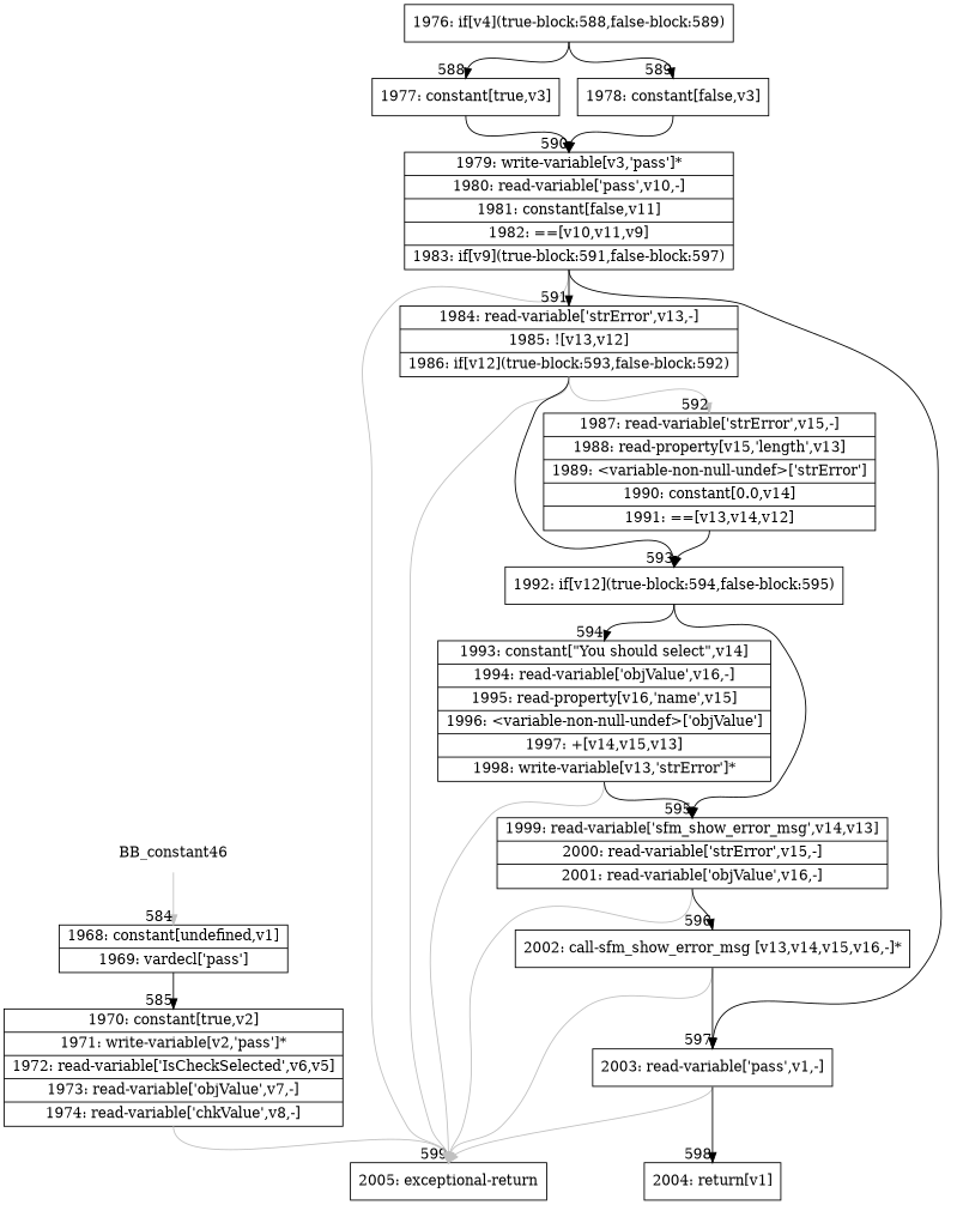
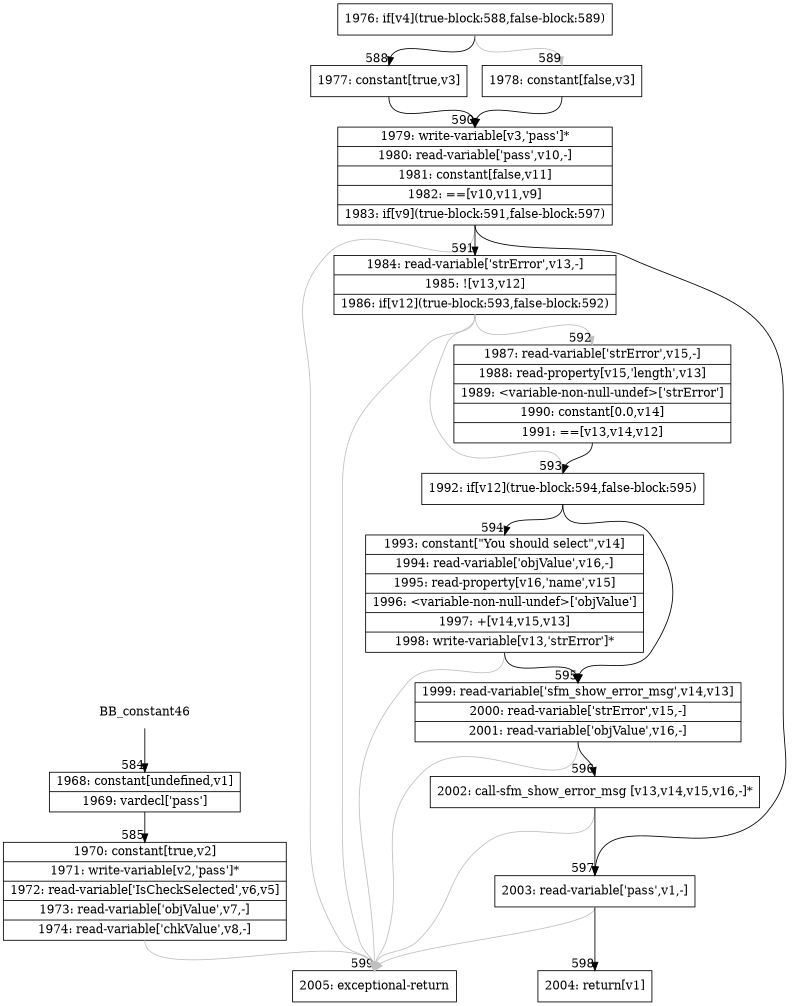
  digraph {
    rankdir=TD
    node [shape=record]
    edge [headport=n tailport=s]
    n1 [label=BB_constant46 shape=none]
    n2 [label="{1968: constant[undefined,v1]|1969: vardecl['pass']}"]
    n3 [label="{1970: constant[true,v2]|1971: write-variable[v2,'pass']*|1972: read-variable['IsCheckSelected',v6,v5]|1973: read-variable['objValue',v7,-]|1974: read-variable['chkValue',v8,-]}"]
    n4 [label="{2005: exceptional-return}"]
    n5 [label="{1976: if[v4](true-block:588,false-block:589)}"]
    n6 [label="{1977: constant[true,v3]}"]
    n7 [label="{1978: constant[false,v3]}"]
    n8 [label="{1979: write-variable[v3,'pass']*|1980: read-variable['pass',v10,-]|1981: constant[false,v11]|1982: ==[v10,v11,v9]|1983: if[v9](true-block:591,false-block:597)}"]
    n9 [label="{1984: read-variable['strError',v13,-]|1985: ![v13,v12]|1986: if[v12](true-block:593,false-block:592)}"]
    n10 [label="{2003: read-variable['pass',v1,-]}"]
    n11 [label="{1992: if[v12](true-block:594,false-block:595)}"]
    n12 [label="{1987: read-variable['strError',v15,-]|1988: read-property[v15,'length',v13]|1989: \<variable-non-null-undef\>['strError']|1990: constant[0.0,v14]|1991: ==[v13,v14,v12]}"]
    n13 [label="{2004: return[v1]}"]
    n14 [label="{1993: constant[\"You should select\",v14]|1994: read-variable['objValue',v16,-]|1995: read-property[v16,'name',v15]|1996: \<variable-non-null-undef\>['objValue']|1997: +[v14,v15,v13]|1998: write-variable[v13,'strError']*}"]
    n15 [label="{1999: read-variable['sfm_show_error_msg',v14,v13]|2000: read-variable['strError',v15,-]|2001: read-variable['objValue',v16,-]}"]
    n16 [label="{2002: call-sfm_show_error_msg [v13,v14,v15,v16,-]*}"]
-   n1 -> n2 [headlabel="    584" color=gray]
+   n1 -> n2 [headlabel="    584"]
    n2 -> n3 [headlabel="      585"]
    n3 -> n4 [color=gray headlabel="      599"]
    n5 -> n6 [headlabel="      588"]
-   n5 -> n7 [headlabel="      589"]
+   n5 -> n7 [headlabel="      589" color=gray]
    n6 -> n8 [headlabel="      590"]
    n7 -> n8
    n8 -> n4 [color=gray]
    n8 -> n9 [headlabel="      591"]
    n8 -> n10 [headlabel="      597"]
    n9 -> n4 [color=gray]
-   n9 -> n11 [headlabel="      593"]
+   n9 -> n11 [headlabel="      593" color=gray]
    n9 -> n12 [color=gray headlabel="      592"]
    n10 -> n4 [color=gray]
    n10 -> n13 [headlabel="      598"]
    n11 -> n14 [headlabel="      594"]
    n11 -> n15 [headlabel="      595"]
    n12 -> n11
    n14 -> n4 [color=gray]
    n14 -> n15
    n15 -> n4 [color=gray]
    n15 -> n16 [headlabel="      596"]
    n16 -> n4 [color=gray]
    n16 -> n10
  }
